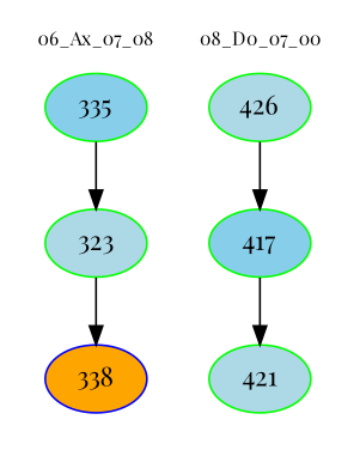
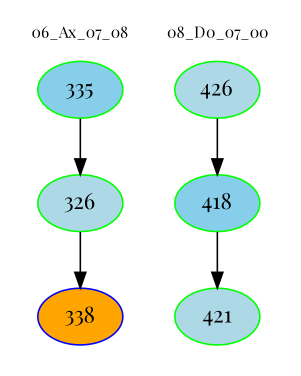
  digraph {
    fontname="Playfair Display"
    node [color=green fillcolor=lightblue fontname="Playfair Display" style=filled]
    edge [color=black fontname="Playfair Display"]
    n1 [fillcolor=skyblue label=335]
-   n2 [label=323]
+   n2 [label=326]
    n3 [color=blue fillcolor=orange label=338]
    n4 [label=426]
-   n5 [fillcolor=skyblue label=417]
+   n5 [fillcolor=skyblue label=418]
    n6 [label=421]
    subgraph cluster_1 {
      color=white
      fontsize=10
      label="06_Ax_07_08"
      n1
      n2
      n3
    }
    subgraph cluster_2 {
      color=white
      fontsize=10
      label="08_D0_07_00"
      n4
      n5
      n6
    }
    n1 -> n2
    n2 -> n3
    n4 -> n5
    n5 -> n6
  }
